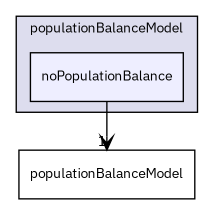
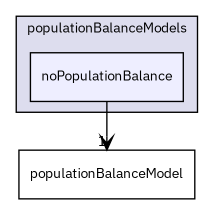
  digraph {
    compound=true
    fontname="IBM Plex Sans"
    node [fontname="IBM Plex Sans" fontsize=10 shape=box]
    n1 [fillcolor="#eeeeff" label=noPopulationBalance pencolor=black style=filled]
    n2 [label=populationBalanceModel]
    subgraph cluster_1 {
      bgcolor="#ddddee"
      fontsize=10
-     label=populationBalanceModel
+     label=populationBalanceModels
      pencolor=black
      n1
    }
    n1 -> n2 [headlabel=1 labeldistance=1.5 labelfontname=Helvetica labelfontsize=10 arrowhead=vee fontname="IBM Plex Sans"]
  }
